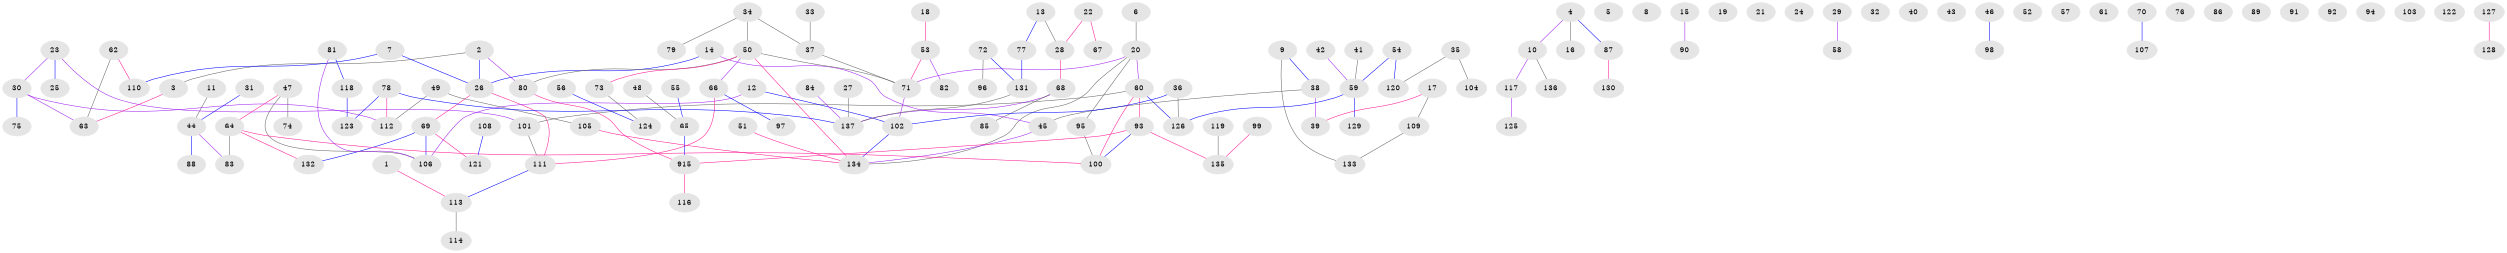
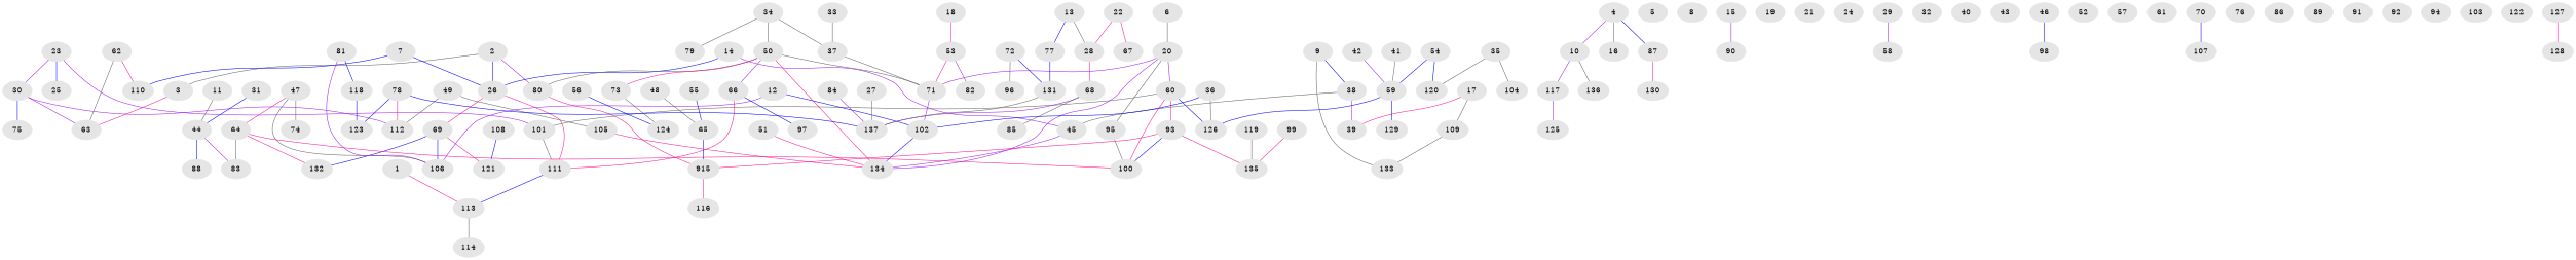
  graph {
    node [color=gray90 style=filled]
    edge [color=gray40]
    1
    113
    114
    2
    3
    26
    80
    63
    69
    111
    n11 [label=915]
    4
    10
    16
    87
    117
    136
    130
    5
    6
    20
    60
    71
    95
    134
    7
    110
    8
    9
    38
    133
    45
    39
    125
    11
    44
    83
    88
    12
    102
    106
    13
    28
    77
    68
    131
    14
    15
    90
    17
    109
    18
    53
    82
    19
    101
    126
    93
    100
    21
    22
    67
    23
    25
    30
    75
    112
    24
    132
    121
    27
    137
    85
    29
    58
    31
    32
    33
    37
    73
    124
    34
    50
    79
    66
    35
    104
    120
    36
    40
    41
    59
    129
    42
    43
    46
    98
    47
    64
    74
    48
    65
    49
    105
    97
    51
    52
    54
    55
    56
    57
    135
    61
    62
    116
    70
    107
    72
    96
    76
    78
    123
    81
    118
    84
    86
    89
    91
    92
    94
    99
    103
    108
    119
    122
    127
    128
    1 -- 113 [color=deeppink]
    113 -- 114
    2 -- 3
    2 -- 26 [color=blue]
    2 -- 80 [color=purple]
    3 -- 63 [color=deeppink]
    26 -- 69 [color=deeppink]
    26 -- 111 [color=deeppink]
    80 -- n11 [color=deeppink]
    69 -- 106 [color=blue]
    69 -- 132 [color=blue]
    69 -- 121 [color=deeppink]
    111 -- 113 [color=blue]
    n11 -- 116 [color=deeppink]
    4 -- 10 [color=purple]
    4 -- 16
    4 -- 87 [color=blue]
    10 -- 117 [color=purple]
    10 -- 136
    87 -- 130 [color=deeppink]
    117 -- 125 [color=purple]
    6 -- 20
    20 -- 60 [color=purple]
    20 -- 71 [color=purple]
    20 -- 95
-   20 -- 134
+   20 -- 134 [color=purple]
    60 -- 101
    60 -- 126 [color=blue]
    60 -- 93 [color=deeppink]
    60 -- 100 [color=deeppink]
    71 -- 102 [color=purple]
    95 -- 100
    7 -- 26 [color=blue]
    7 -- 110 [color=blue]
    9 -- 38 [color=blue]
    9 -- 133
    38 -- 45
    38 -- 39 [color=purple]
    45 -- 134 [color=purple]
    11 -- 44
    44 -- 83 [color=purple]
    44 -- 88 [color=blue]
    12 -- 102 [color=blue]
    12 -- 106 [color=purple]
    102 -- 134 [color=blue]
    13 -- 28
    13 -- 77 [color=blue]
    28 -- 68 [color=deeppink]
    77 -- 131 [color=blue]
    68 -- 137 [color=purple]
    68 -- 85
    131 -- 137
    14 -- 26 [color=blue]
    14 -- 45 [color=purple]
    15 -- 90 [color=purple]
    17 -- 39 [color=deeppink]
    17 -- 109
    109 -- 133
    18 -- 53 [color=deeppink]
    53 -- 71 [color=deeppink]
    53 -- 82 [color=purple]
    101 -- 111
    93 -- n11 [color=deeppink]
    93 -- 100 [color=blue]
    93 -- 135 [color=deeppink]
    22 -- 28 [color=deeppink]
    22 -- 67 [color=deeppink]
    23 -- 101 [color=purple]
    23 -- 25 [color=blue]
    23 -- 30 [color=purple]
    30 -- 63 [color=purple]
    30 -- 75 [color=blue]
    30 -- 112 [color=purple]
    27 -- 137
    29 -- 58 [color=purple]
    31 -- 44 [color=blue]
    33 -- 37
    37 -- 71
    73 -- 124
    34 -- 37
    34 -- 50
    34 -- 79
    50 -- 80
    50 -- 71
    50 -- 134 [color=deeppink]
    50 -- 73 [color=deeppink]
    50 -- 66 [color=purple]
    66 -- 111 [color=deeppink]
    66 -- 97 [color=blue]
    35 -- 104
    35 -- 120
    36 -- 102 [color=blue]
    36 -- 126
    41 -- 59
    59 -- 126 [color=blue]
    59 -- 129 [color=blue]
    42 -- 59 [color=purple]
    46 -- 98 [color=blue]
    47 -- 106
    47 -- 64 [color=deeppink]
    47 -- 74
    64 -- 83
    64 -- 100 [color=deeppink]
    64 -- 132 [color=deeppink]
    48 -- 65
    65 -- n11 [color=blue]
    49 -- 112
    49 -- 105
    105 -- 134 [color=deeppink]
    51 -- 134 [color=deeppink]
    54 -- 120 [color=blue]
    54 -- 59 [color=blue]
    55 -- 65 [color=blue]
    56 -- 124 [color=blue]
    62 -- 63
    62 -- 110 [color=deeppink]
    70 -- 107 [color=blue]
    72 -- 131 [color=blue]
    72 -- 96
    78 -- 112 [color=deeppink]
    78 -- 137 [color=blue]
    78 -- 123 [color=blue]
    81 -- 106 [color=purple]
    81 -- 118 [color=blue]
    118 -- 123 [color=blue]
    84 -- 137 [color=purple]
    99 -- 135 [color=deeppink]
    108 -- 121 [color=blue]
    119 -- 135
    127 -- 128 [color=deeppink]
  }
